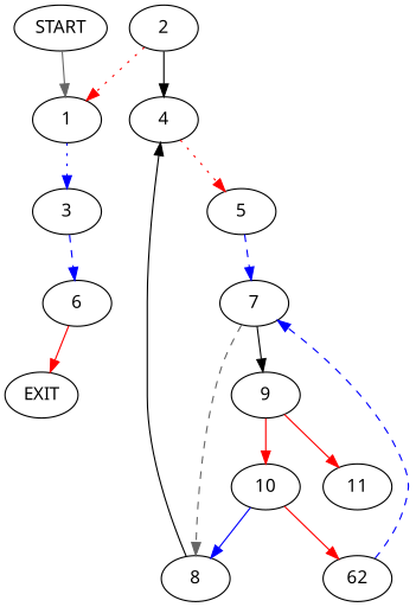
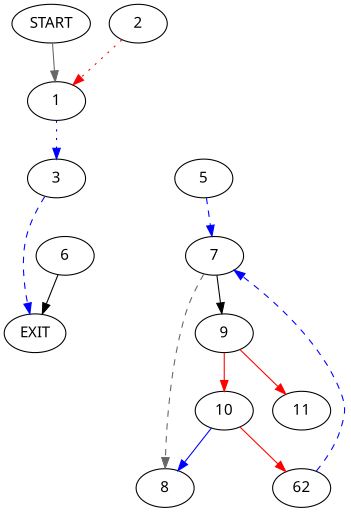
  digraph {
    fontname="Noto Sans"
    node [fontname="Noto Sans"]
    edge [color=blue fontname="Noto Sans" style=solid]
    n1 [label=START]
    1
    3
    n4 [label=EXIT]
    2
-   4
    5
    7
    6
    8
    9
    10
    11
    n14 [label=62]
    n1 -> 1 [color=gray40]
    1 -> 3 [style=dotted]
-   3 -> 6 [style=dashed]
+   3 -> n4 [style=dashed]
    2 -> 1 [color=red style=dotted]
-   2 -> 4 [color=black]
-   4 -> 5 [color=red style=dotted]
    5 -> 7 [style=dashed]
    7 -> 8 [color=gray40 style=dashed]
    7 -> 9 [color=black]
-   6 -> n4 [color=red]
-   8 -> 4 [color=black]
+   6 -> n4 [color=black]
    9 -> 10 [color=red]
    9 -> 11 [color=red]
    10 -> 8
    10 -> n14 [color=red]
    n14 -> 7 [style=dashed]
  }
